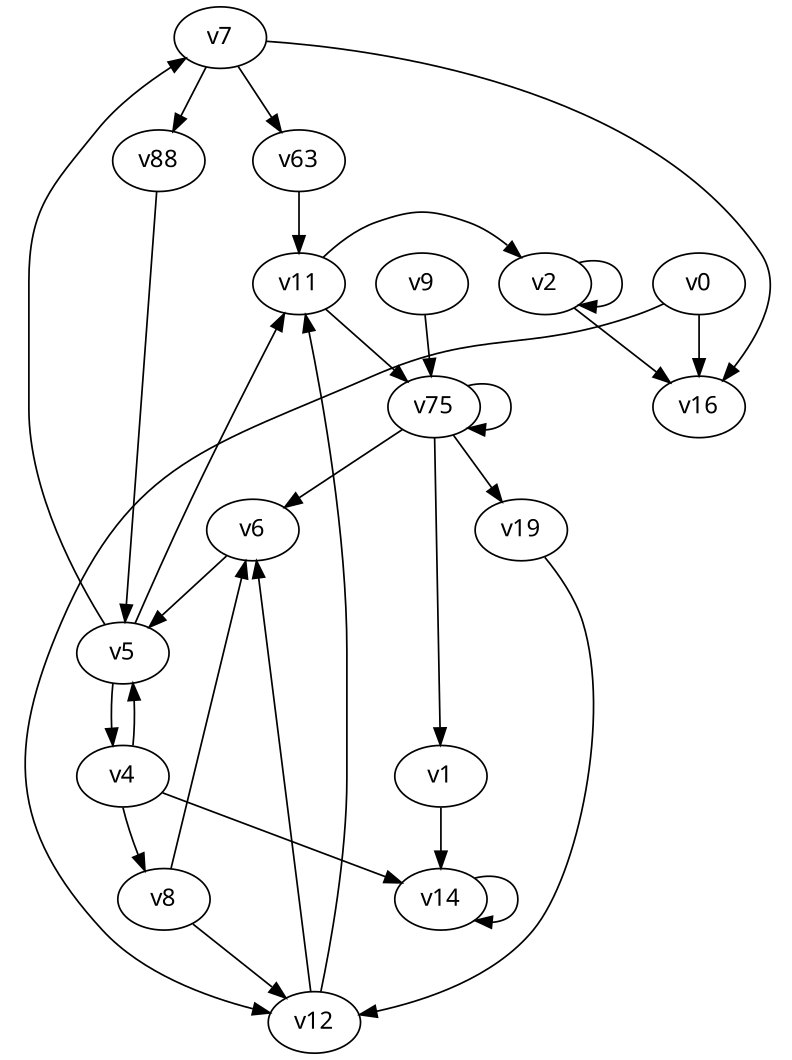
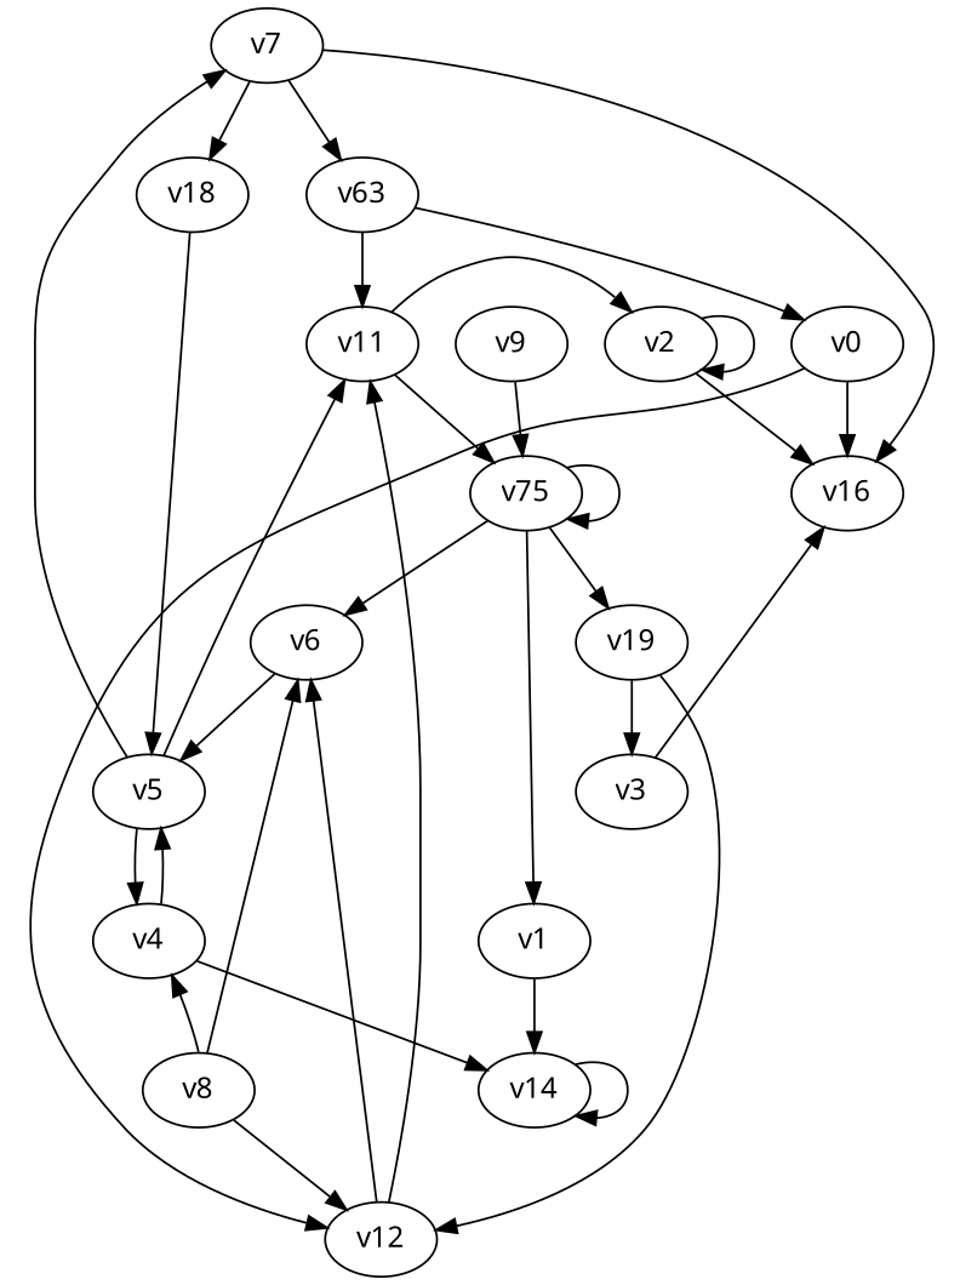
  digraph {
    fontname="Noto Sans"
    node [fontname="Noto Sans" player=0]
    edge [fontname="Noto Sans"]
    v0 [player=1]
    v12
    v16 [player=1]
    v11
    v6
    v1 [player=1]
    v14
    v2
+   v3
    v4
    v5 [player=1]
    v7
    n13 [label=v63 player=1]
-   v18 [label=v88]
+   v18
    n15 [label=v75]
    v8 [player=1]
    v9
    v19 [player=1]
    v0 -> v12 [constraint="t mod 4 == 1"]
    v0 -> v16
    v12 -> v11
    v12 -> v6
    v11 -> v2 [constraint="t >= 1"]
    v11 -> n15
    v6 -> v5
    v1 -> v14
    v14 -> v14
    v2 -> v16
    v2 -> v2
+   v3 -> v16 [constraint="t >= 5"]
    v4 -> v14
    v4 -> v5
    v5 -> v11
    v5 -> v4
    v5 -> v7
    v7 -> v16
    v7 -> n13
    v7 -> v18
+   n13 -> v0
    n13 -> v11
    v18 -> v5
    n15 -> v6
    n15 -> v1
    n15 -> n15
    n15 -> v19
    v8 -> v12
    v8 -> v6
-   v4 -> v8
+   v8 -> v4
    v9 -> n15
    v19 -> v12
+   v19 -> v3
  }
